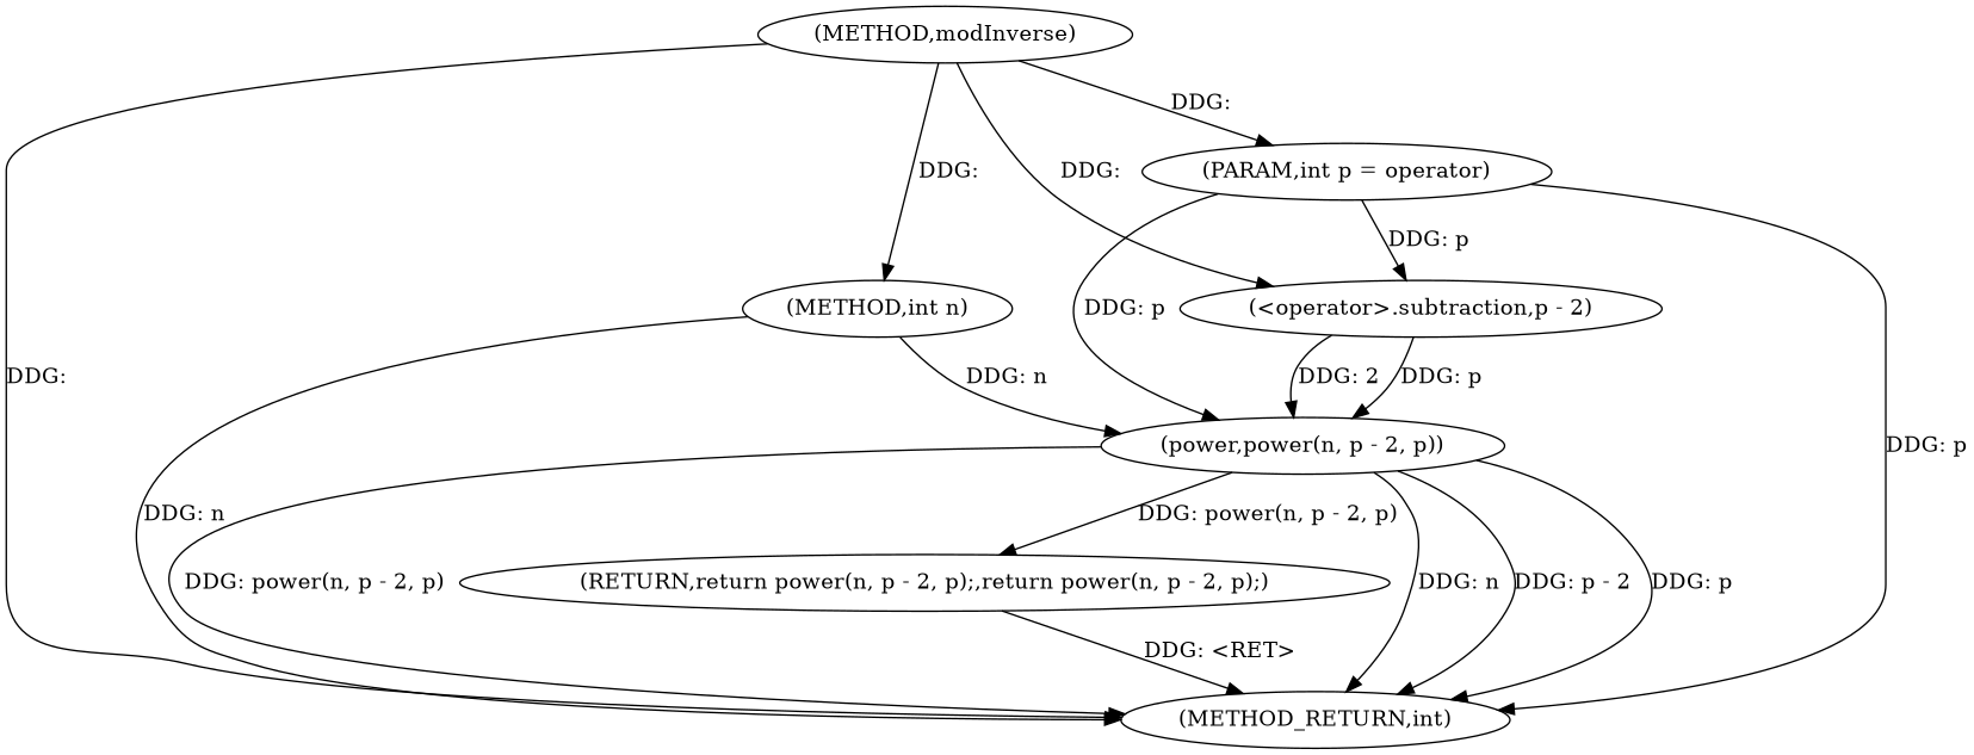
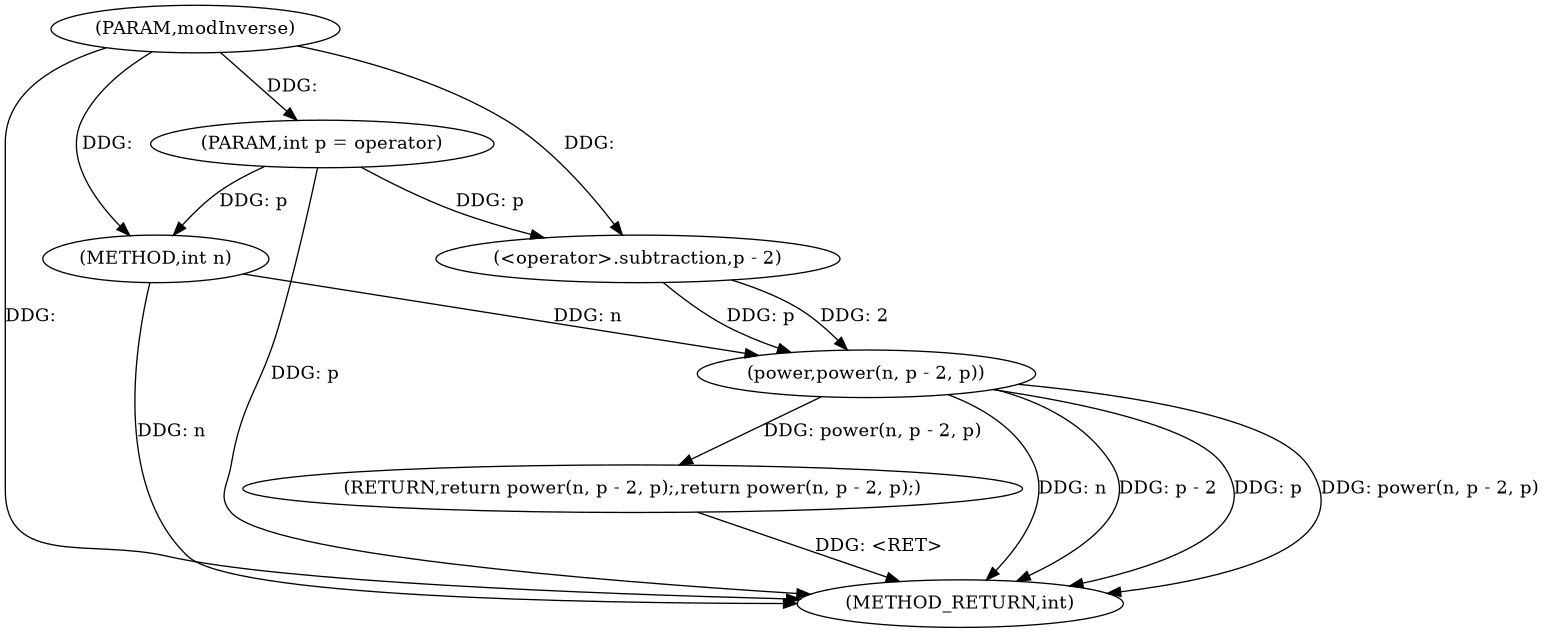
  digraph {
-   n1 [label="(METHOD,modInverse)"]
+   n1 [label="(PARAM,modInverse)"]
    n2 [label="(METHOD,int n)"]
    n3 [label="(PARAM,int p = operator)"]
    n4 [label="(<operator>.subtraction,p - 2)"]
    n5 [label="(METHOD_RETURN,int)"]
    n6 [label="(power,power(n, p - 2, p))"]
    n7 [label="(RETURN,return power(n, p - 2, p);,return power(n, p - 2, p);)"]
    n1 -> n2 [label="DDG: "]
    n1 -> n3 [label="DDG: "]
    n1 -> n4 [label="DDG: "]
    n1 -> n5 [label="DDG: "]
    n2 -> n5 [label="DDG: n"]
    n2 -> n6 [label="DDG: n"]
    n3 -> n4 [label="DDG: p"]
    n3 -> n5 [label="DDG: p"]
-   n3 -> n6 [label="DDG: p"]
+   n3 -> n2 [label="DDG: p"]
    n4 -> n6 [label="DDG: p"]
    n4 -> n6 [label="DDG: 2"]
    n6 -> n5 [label="DDG: n"]
    n6 -> n5 [label="DDG: p - 2"]
    n6 -> n5 [label="DDG: p"]
    n6 -> n5 [label="DDG: power(n, p - 2, p)"]
    n6 -> n7 [label="DDG: power(n, p - 2, p)"]
    n7 -> n5 [label="DDG: <RET>"]
  }
